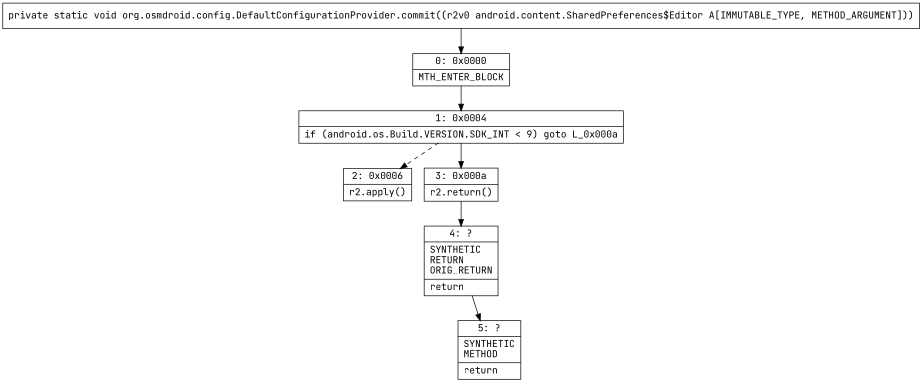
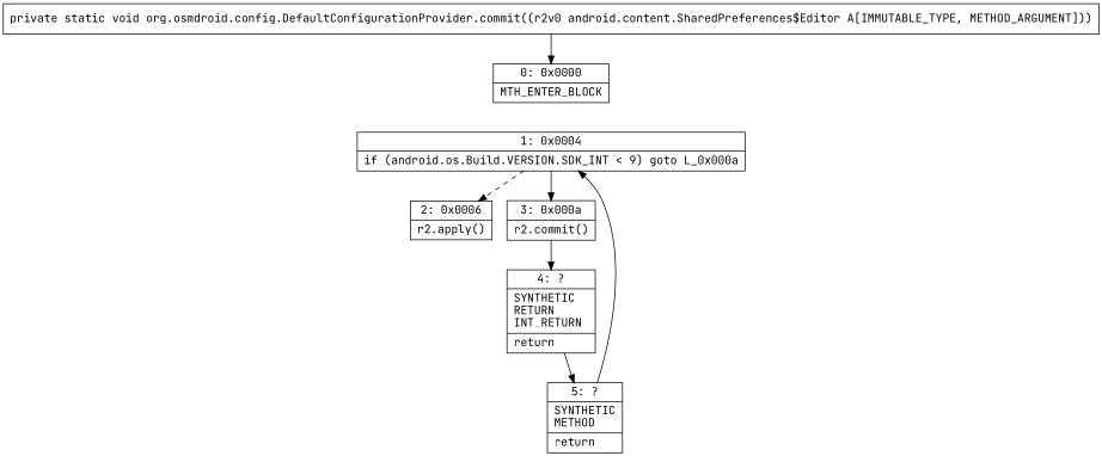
  digraph {
    fontname="JetBrains Mono"
    node [fontname="JetBrains Mono" shape=record]
    edge [fontname="JetBrains Mono"]
    n1 [label="{0\:\ 0x0000|MTH_ENTER_BLOCK\l}"]
    n2 [label="{1\:\ 0x0004|if (android.os.Build.VERSION.SDK_INT \< 9) goto L_0x000a\l}"]
    n3 [label="{2\:\ 0x0006|r2.apply()\l}"]
-   n4 [label="{3\:\ 0x000a|r2.return()\l}"]
-   n5 [label="{4\:\ ?|SYNTHETIC\lRETURN\lORIG_RETURN\l|return\l}"]
+   n4 [label="{3\:\ 0x000a|r2.commit()\l}"]
+   n5 [label="{4\:\ ?|SYNTHETIC\lRETURN\lINT_RETURN\l|return\l}"]
    n6 [label="{5\:\ ?|SYNTHETIC\lMETHOD\l|return\l}"]
    n7 [label="{private static void org.osmdroid.config.DefaultConfigurationProvider.commit((r2v0 android.content.SharedPreferences$Editor A[IMMUTABLE_TYPE, METHOD_ARGUMENT])) }"]
-   n1 -> n2
+   n6 -> n2
    n2 -> n3 [style=dashed]
    n2 -> n4
    n4 -> n5
    n5 -> n6
    n7 -> n1
  }
